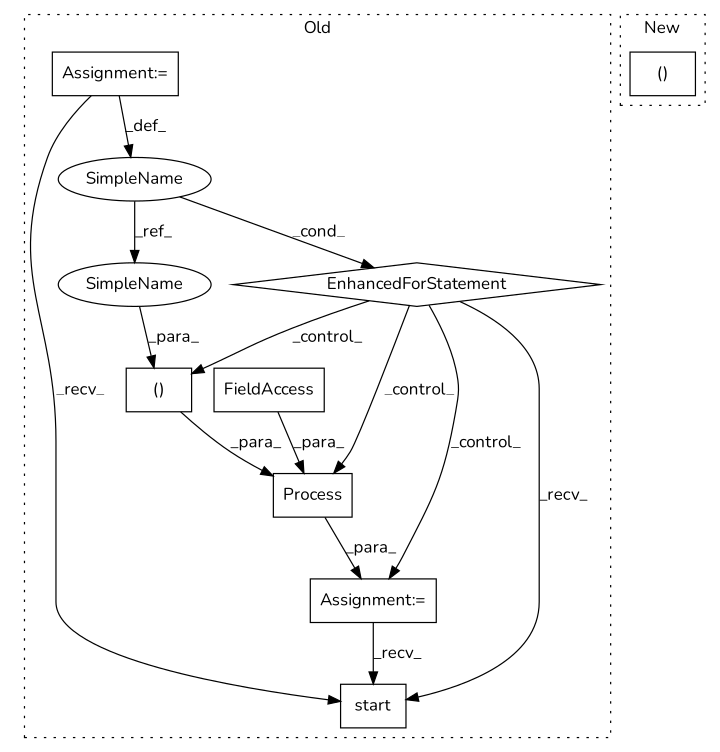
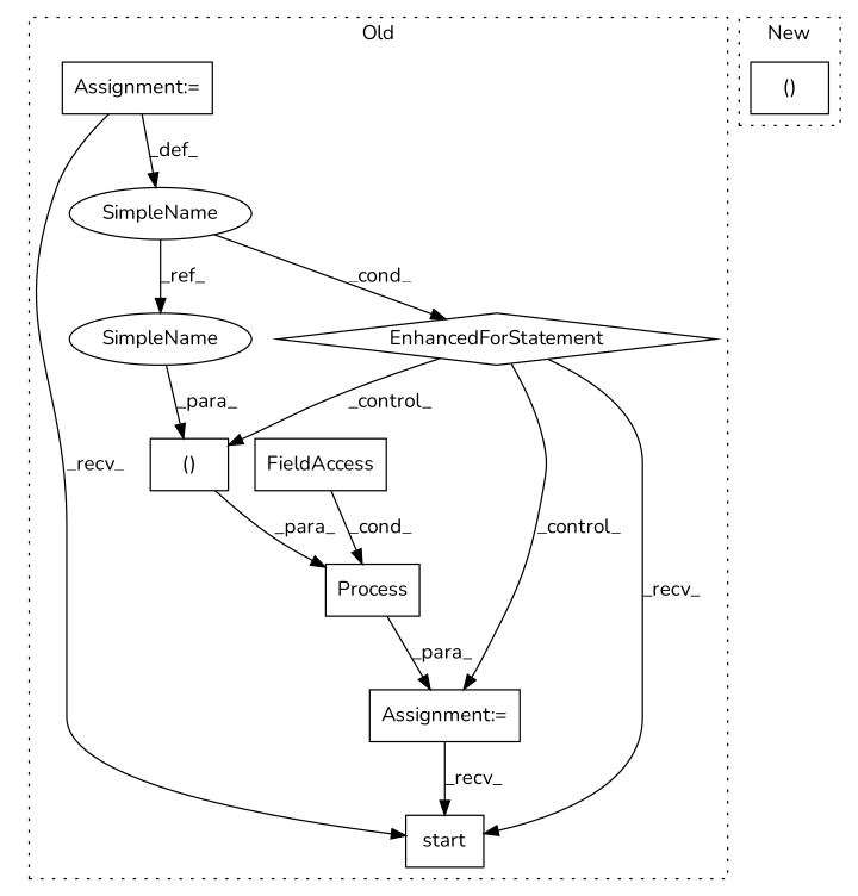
  digraph {
    fontname=Nunito
    node [a=32 fontname=Nunito l=1 s=2146 shape=box]
    edge [fontname=Nunito]
    n1 [l="8,2" label=Process s="2114,2175"]
    n2 [a=7 label="Assignment:=" s=2097]
    n3 [a=106 l=29 label="()"]
    n4 [a=70 l="53,2" label=EnhancedForStatement s="2017,2086" shape=diamond]
    n5 [l=7 label=start s=2187]
    n6 [a=42 label=SimpleName s=2074 shape=ellipse]
    n7 [a=7 l="53,2" label="Assignment:=" s="2017,2086"]
    n8 [a=42 label=SimpleName shape=ellipse]
    n9 [a=22 l=16 label=FieldAccess s=2122]
    n10 [a=106 l=49 label="()" s=2166]
    subgraph cluster_1 {
      label=Old
      style=dotted
      n1
      n2
      n3
      n4
      n5
      n6
      n7
      n8
      n9
    }
    subgraph cluster_2 {
      label=New
      style=dotted
      n10
    }
    n1 -> n2 [label=_para_]
    n2 -> n5 [label=_recv_]
    n3 -> n1 [label=_para_]
-   n4 -> n1 [label=_control_]
    n4 -> n2 [label=_control_]
    n4 -> n3 [label=_control_]
    n4 -> n5 [label=_recv_]
    n6 -> n4 [label=_cond_]
    n6 -> n8 [label=_ref_]
    n7 -> n5 [label=_recv_]
    n7 -> n6 [label=_def_]
    n8 -> n3 [label=_para_]
-   n9 -> n1 [label=_para_]
+   n9 -> n1 [label=_cond_]
  }
